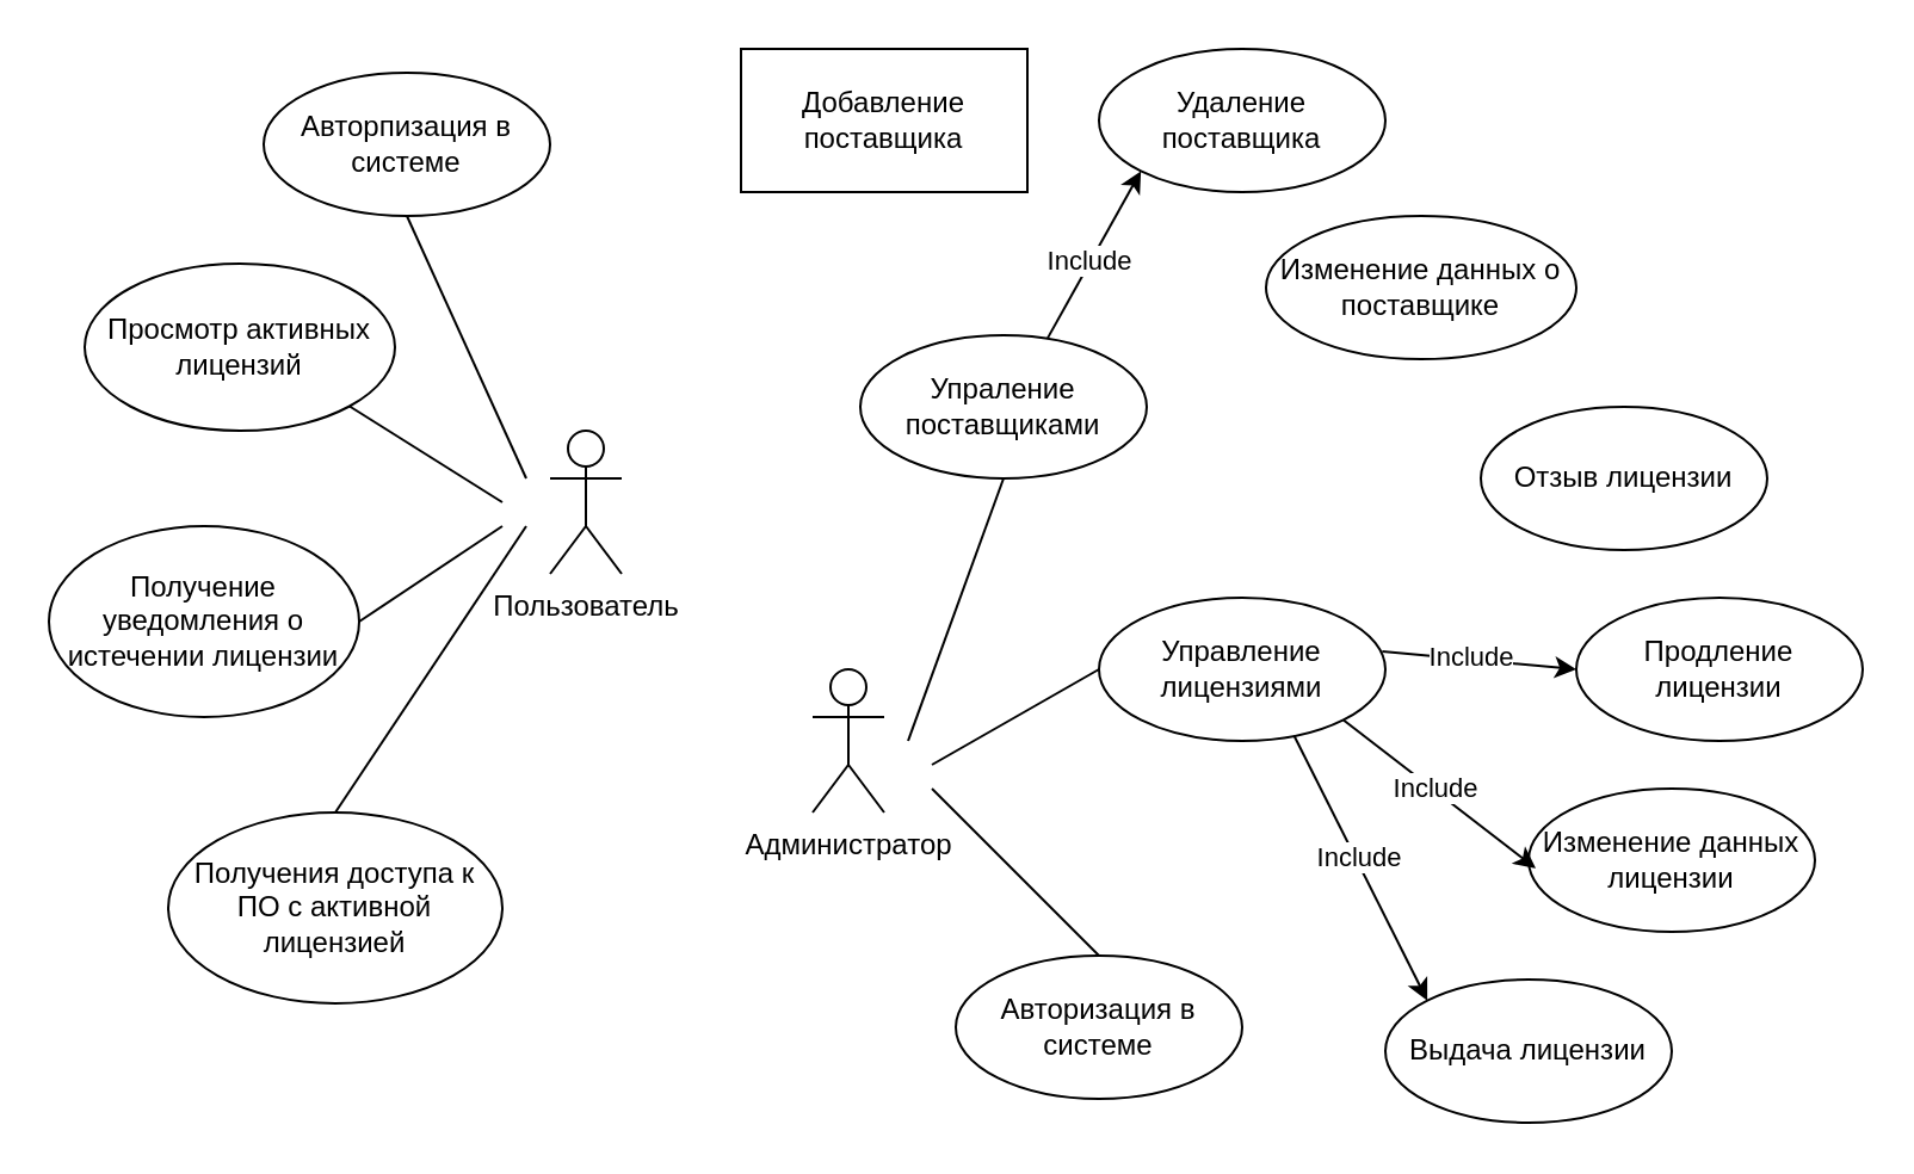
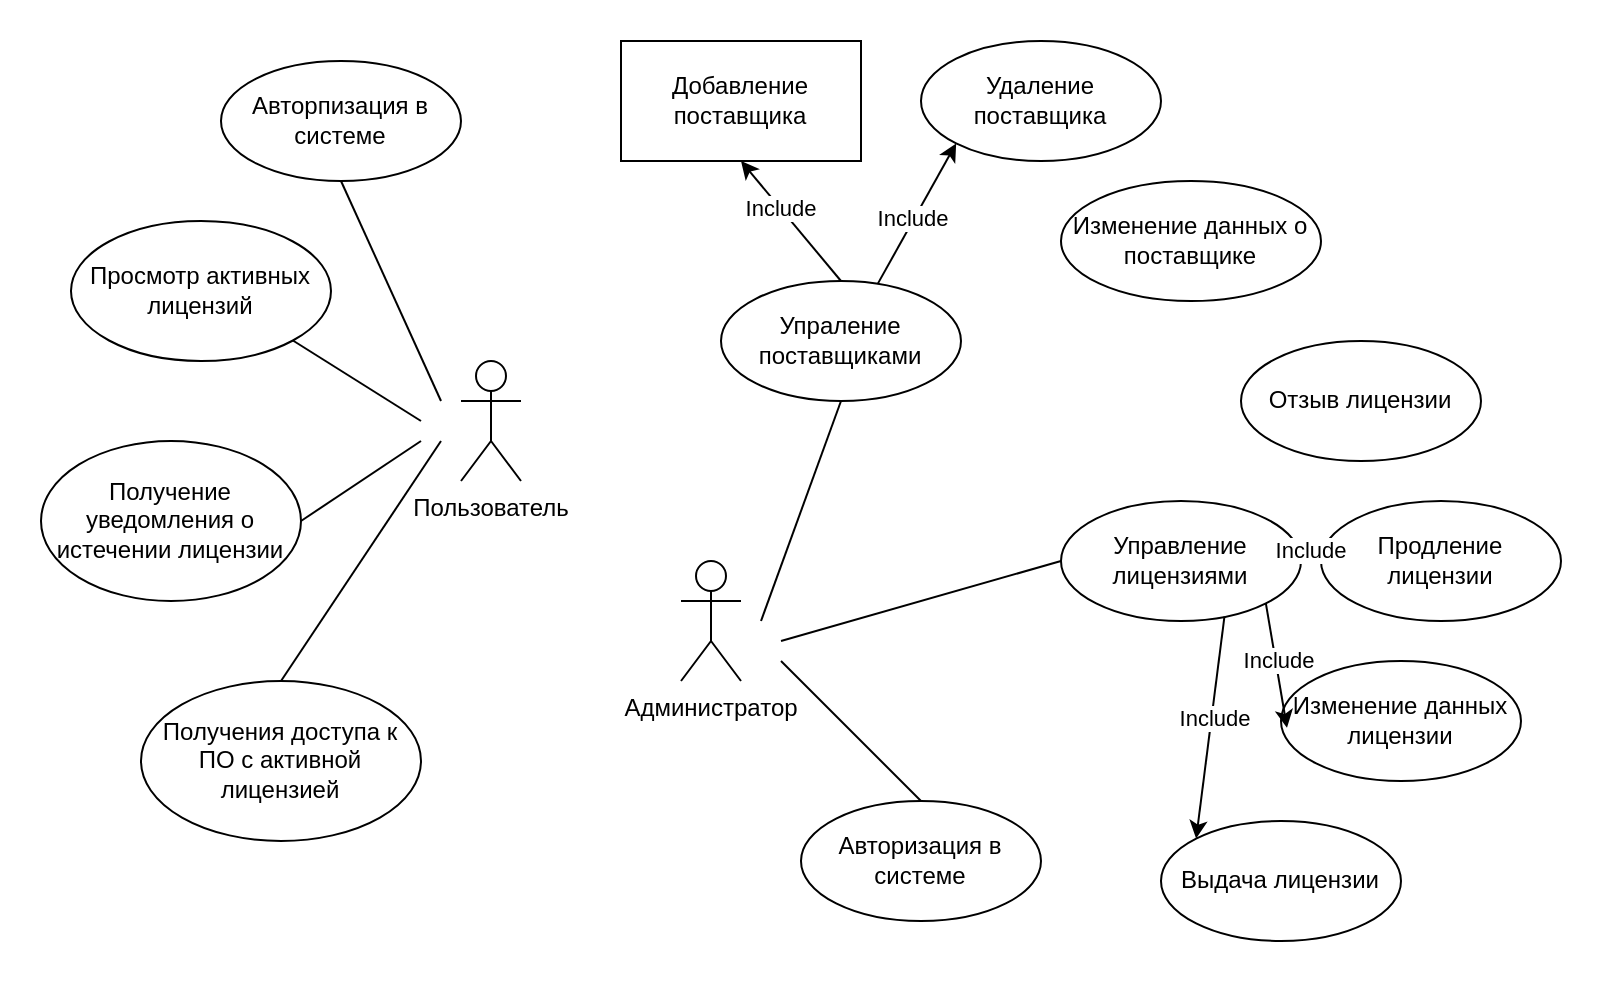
  <mxCell id="0" />
  <mxCell id="1" parent="0" />
  <mxCell id="2" style="rounded=0;orthogonalLoop=1;jettySize=auto;html=1;entryX=0.5;entryY=1;entryDx=0;entryDy=0;endArrow=none;endFill=0;" parent="1" target="5" edge="1"><mxGeometry relative="1" as="geometry"><mxPoint x="220" y="200" as="sourcePoint" /></mxGeometry></mxCell>
  <mxCell id="3" value="Пользователь" style="shape=umlActor;verticalLabelPosition=bottom;verticalAlign=top;html=1;outlineConnect=0;" parent="1" vertex="1"><mxGeometry x="230" y="180" width="30" height="60" as="geometry" /></mxCell>
  <mxCell id="4" value="Администратор" style="shape=umlActor;verticalLabelPosition=bottom;verticalAlign=top;html=1;outlineConnect=0;" parent="1" vertex="1"><mxGeometry x="340" y="280" width="30" height="60" as="geometry" /></mxCell>
  <mxCell id="5" value="Авторпизация в системе" style="ellipse;whiteSpace=wrap;html=1;" parent="1" vertex="1"><mxGeometry x="110" y="30" width="120" height="60" as="geometry" /></mxCell>
  <mxCell id="6" value="Просмотр активных лицензий" style="ellipse;whiteSpace=wrap;html=1;" parent="1" vertex="1"><mxGeometry x="35" y="110" width="130" height="70" as="geometry" /></mxCell>
  <mxCell id="7" value="Получение уведомления о истечении лицензии" style="ellipse;whiteSpace=wrap;html=1;" parent="1" vertex="1"><mxGeometry x="20" y="220" width="130" height="80" as="geometry" /></mxCell>
  <mxCell id="8" value="Получения доступа к ПО с активной лицензией" style="ellipse;whiteSpace=wrap;html=1;" parent="1" vertex="1"><mxGeometry x="70" y="340" width="140" height="80" as="geometry" /></mxCell>
  <mxCell id="9" style="rounded=0;orthogonalLoop=1;jettySize=auto;html=1;entryX=1;entryY=1;entryDx=0;entryDy=0;endArrow=none;endFill=0;" parent="1" target="6" edge="1"><mxGeometry relative="1" as="geometry"><mxPoint x="210" y="210" as="sourcePoint" /><mxPoint x="180" y="100" as="targetPoint" /></mxGeometry></mxCell>
  <mxCell id="10" style="rounded=0;orthogonalLoop=1;jettySize=auto;html=1;entryX=1;entryY=0.5;entryDx=0;entryDy=0;endArrow=none;endFill=0;" parent="1" target="7" edge="1"><mxGeometry relative="1" as="geometry"><mxPoint x="210" y="220" as="sourcePoint" /><mxPoint x="141" y="180" as="targetPoint" /></mxGeometry></mxCell>
  <mxCell id="11" style="rounded=0;orthogonalLoop=1;jettySize=auto;html=1;entryX=0.5;entryY=0;entryDx=0;entryDy=0;endArrow=none;endFill=0;" parent="1" target="8" edge="1"><mxGeometry relative="1" as="geometry"><mxPoint x="220" y="220" as="sourcePoint" /><mxPoint x="160" y="270" as="targetPoint" /></mxGeometry></mxCell>
+ <mxCell id="12" style="rounded=0;orthogonalLoop=1;jettySize=auto;html=1;exitX=0.5;exitY=0;exitDx=0;exitDy=0;entryX=0.5;entryY=1;entryDx=0;entryDy=0;" parent="1" source="16" target="22" edge="1"><mxGeometry relative="1" as="geometry" /></mxCell>
+ <mxCell id="13" value="Include" style="edgeLabel;html=1;align=center;verticalAlign=middle;resizable=0;points=[];" parent="12" vertex="1" connectable="0"><mxGeometry x="0.23" relative="1" as="geometry"><mxPoint as="offset" /></mxGeometry></mxCell>
  <mxCell id="14" style="rounded=0;orthogonalLoop=1;jettySize=auto;html=1;exitX=0.653;exitY=0.024;exitDx=0;exitDy=0;entryX=0;entryY=1;entryDx=0;entryDy=0;exitPerimeter=0;" parent="1" source="16" target="23" edge="1"><mxGeometry relative="1" as="geometry" /></mxCell>
  <mxCell id="15" value="Include" style="edgeLabel;html=1;align=center;verticalAlign=middle;resizable=0;points=[];" parent="14" vertex="1" connectable="0"><mxGeometry x="-0.084" y="1" relative="1" as="geometry"><mxPoint as="offset" /></mxGeometry></mxCell>
  <mxCell id="16" value="Упраление поставщиками" style="ellipse;whiteSpace=wrap;html=1;" parent="1" vertex="1"><mxGeometry x="360" y="140" width="120" height="60" as="geometry" /></mxCell>
- <mxCell id="17" value="Управление лицензиями" style="ellipse;whiteSpace=wrap;html=1;" parent="1" vertex="1"><mxGeometry x="460" y="250" width="120" height="60" as="geometry" /></mxCell>
+ <mxCell id="17" value="Управление лицензиями" style="ellipse;whiteSpace=wrap;html=1;" parent="1" vertex="1"><mxGeometry x="530" y="250" width="120" height="60" as="geometry" /></mxCell>
  <mxCell id="18" value="Авторизация в системе" style="ellipse;whiteSpace=wrap;html=1;" parent="1" vertex="1"><mxGeometry x="400" y="400" width="120" height="60" as="geometry" /></mxCell>
  <mxCell id="19" style="rounded=0;orthogonalLoop=1;jettySize=auto;html=1;endArrow=none;endFill=0;exitX=0.5;exitY=0;exitDx=0;exitDy=0;" parent="1" source="18" edge="1"><mxGeometry relative="1" as="geometry"><mxPoint x="120" y="310" as="sourcePoint" /><mxPoint x="390" y="330" as="targetPoint" /></mxGeometry></mxCell>
  <mxCell id="20" style="rounded=0;orthogonalLoop=1;jettySize=auto;html=1;endArrow=none;endFill=0;exitX=0;exitY=0.5;exitDx=0;exitDy=0;" parent="1" source="17" edge="1"><mxGeometry relative="1" as="geometry"><mxPoint x="470" y="410" as="sourcePoint" /><mxPoint x="390" y="320" as="targetPoint" /></mxGeometry></mxCell>
  <mxCell id="21" style="rounded=0;orthogonalLoop=1;jettySize=auto;html=1;endArrow=none;endFill=0;exitX=0.5;exitY=1;exitDx=0;exitDy=0;" parent="1" source="16" edge="1"><mxGeometry relative="1" as="geometry"><mxPoint x="470" y="290" as="sourcePoint" /><mxPoint x="380" y="310" as="targetPoint" /></mxGeometry></mxCell>
  <mxCell id="22" value="Добавление поставщика" style="whiteSpace=wrap;html=1;rounded=0;" parent="1" vertex="1"><mxGeometry x="310" y="20" width="120" height="60" as="geometry" /></mxCell>
  <mxCell id="23" value="Удаление поставщика" style="ellipse;whiteSpace=wrap;html=1;" parent="1" vertex="1"><mxGeometry x="460" y="20" width="120" height="60" as="geometry" /></mxCell>
  <mxCell id="24" value="Изменение данных о поставщике" style="ellipse;whiteSpace=wrap;html=1;" parent="1" vertex="1"><mxGeometry x="530" y="90" width="130" height="60" as="geometry" /></mxCell>
  <mxCell id="25" value="Отзыв лицензии" style="ellipse;whiteSpace=wrap;html=1;" parent="1" vertex="1"><mxGeometry x="620" y="170" width="120" height="60" as="geometry" /></mxCell>
  <mxCell id="26" value="Продление лицензии" style="ellipse;whiteSpace=wrap;html=1;" parent="1" vertex="1"><mxGeometry x="660" y="250" width="120" height="60" as="geometry" /></mxCell>
  <mxCell id="27" value="Выдача лицензии" style="ellipse;whiteSpace=wrap;html=1;" parent="1" vertex="1"><mxGeometry x="580" y="410" width="120" height="60" as="geometry" /></mxCell>
  <mxCell id="28" value="Изменение данных лицензии" style="ellipse;whiteSpace=wrap;html=1;" parent="1" vertex="1"><mxGeometry x="640" y="330" width="120" height="60" as="geometry" /></mxCell>
  <mxCell id="29" style="rounded=0;orthogonalLoop=1;jettySize=auto;html=1;exitX=0.989;exitY=0.374;exitDx=0;exitDy=0;entryX=0;entryY=0.5;entryDx=0;entryDy=0;exitPerimeter=0;" parent="1" source="17" target="26" edge="1"><mxGeometry relative="1" as="geometry"><mxPoint x="572" y="269" as="sourcePoint" /><mxPoint x="630" y="210" as="targetPoint" /></mxGeometry></mxCell>
  <mxCell id="30" value="Include" style="edgeLabel;html=1;align=center;verticalAlign=middle;resizable=0;points=[];" parent="29" vertex="1" connectable="0"><mxGeometry x="-0.084" y="1" relative="1" as="geometry"><mxPoint as="offset" /></mxGeometry></mxCell>
  <mxCell id="31" style="rounded=0;orthogonalLoop=1;jettySize=auto;html=1;exitX=1;exitY=1;exitDx=0;exitDy=0;entryX=0.025;entryY=0.557;entryDx=0;entryDy=0;entryPerimeter=0;" parent="1" source="17" target="28" edge="1"><mxGeometry relative="1" as="geometry"><mxPoint x="582" y="279" as="sourcePoint" /><mxPoint x="640" y="220" as="targetPoint" /></mxGeometry></mxCell>
  <mxCell id="32" value="Include" style="edgeLabel;html=1;align=center;verticalAlign=middle;resizable=0;points=[];" parent="31" vertex="1" connectable="0"><mxGeometry x="-0.084" y="1" relative="1" as="geometry"><mxPoint as="offset" /></mxGeometry></mxCell>
  <mxCell id="33" style="rounded=0;orthogonalLoop=1;jettySize=auto;html=1;exitX=0.681;exitY=0.963;exitDx=0;exitDy=0;entryX=0;entryY=0;entryDx=0;entryDy=0;exitPerimeter=0;" parent="1" source="17" target="27" edge="1"><mxGeometry relative="1" as="geometry"><mxPoint x="572" y="311" as="sourcePoint" /><mxPoint x="653" y="373" as="targetPoint" /></mxGeometry></mxCell>
  <mxCell id="34" value="Include" style="edgeLabel;html=1;align=center;verticalAlign=middle;resizable=0;points=[];" parent="33" vertex="1" connectable="0"><mxGeometry x="-0.084" y="1" relative="1" as="geometry"><mxPoint as="offset" /></mxGeometry></mxCell>
